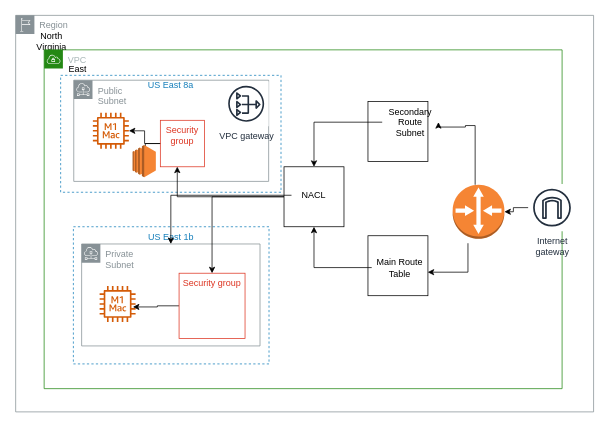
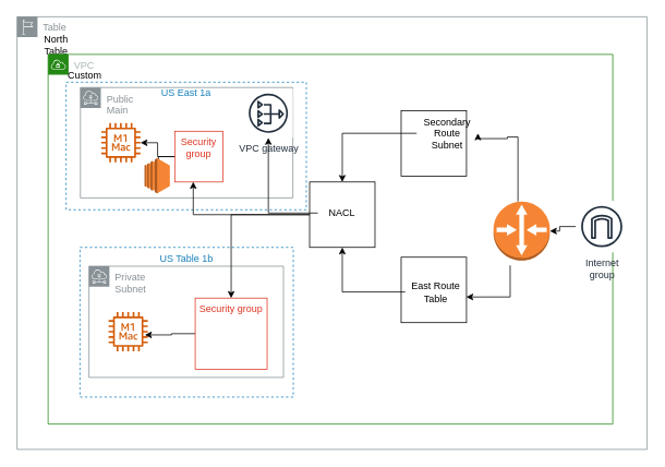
  <mxCell id="0" />
  <mxCell id="1" parent="0" />
  <mxCell id="2" value="" style="whiteSpace=wrap;html=1;aspect=fixed;" vertex="1" parent="1"><mxGeometry x="490" y="135" width="80" height="80" as="geometry" /></mxCell>
- <mxCell id="3" value="Region" style="sketch=0;outlineConnect=0;gradientColor=none;html=1;whiteSpace=wrap;fontSize=12;fontStyle=0;shape=mxgraph.aws4.group;grIcon=mxgraph.aws4.group_region;strokeColor=#879196;fillColor=none;verticalAlign=top;align=left;spacingLeft=30;fontColor=#879196;" vertex="1" parent="1"><mxGeometry x="20" y="20" width="771" height="529" as="geometry" /></mxCell>
- <mxCell id="4" value="North Virginia" style="text;html=1;strokeColor=none;fillColor=none;align=center;verticalAlign=middle;whiteSpace=wrap;rounded=0;" vertex="1" parent="1"><mxGeometry x="38" y="40" width="60" height="30" as="geometry" /></mxCell>
+ <mxCell id="3" value="Table" style="sketch=0;outlineConnect=0;gradientColor=none;html=1;whiteSpace=wrap;fontSize=12;fontStyle=0;shape=mxgraph.aws4.group;grIcon=mxgraph.aws4.group_region;strokeColor=#879196;fillColor=none;verticalAlign=top;align=left;spacingLeft=30;fontColor=#879196;" vertex="1" parent="1"><mxGeometry x="20" y="20" width="771" height="529" as="geometry" /></mxCell>
+ <mxCell id="4" value="North Table" style="text;html=1;strokeColor=none;fillColor=none;align=center;verticalAlign=middle;whiteSpace=wrap;rounded=0;" vertex="1" parent="1"><mxGeometry x="38" y="40" width="60" height="30" as="geometry" /></mxCell>
  <mxCell id="5" value="VPC" style="points=[[0,0],[0.25,0],[0.5,0],[0.75,0],[1,0],[1,0.25],[1,0.5],[1,0.75],[1,1],[0.75,1],[0.5,1],[0.25,1],[0,1],[0,0.75],[0,0.5],[0,0.25]];outlineConnect=0;gradientColor=none;html=1;whiteSpace=wrap;fontSize=12;fontStyle=0;container=1;pointerEvents=0;collapsible=0;recursiveResize=0;shape=mxgraph.aws4.group;grIcon=mxgraph.aws4.group_vpc;strokeColor=#248814;fillColor=none;verticalAlign=top;align=left;spacingLeft=30;fontColor=#AAB7B8;dashed=0;" vertex="1" parent="1"><mxGeometry x="58" y="66" width="691" height="452" as="geometry" /></mxCell>
- <mxCell id="6" value="East" style="text;html=1;strokeColor=none;fillColor=none;align=center;verticalAlign=middle;whiteSpace=wrap;overflow=hidden;" vertex="1" parent="5"><mxGeometry x="5" y="16" width="80" height="20" as="geometry" /></mxCell>
+ <mxCell id="6" value="Custom" style="text;html=1;strokeColor=none;fillColor=none;align=center;verticalAlign=middle;whiteSpace=wrap;overflow=hidden;" vertex="1" parent="5"><mxGeometry x="5" y="16" width="80" height="20" as="geometry" /></mxCell>
  <mxCell id="7" value="" style="outlineConnect=0;dashed=0;verticalLabelPosition=bottom;verticalAlign=top;align=center;html=1;shape=mxgraph.aws3.router;fillColor=#F58534;gradientColor=none;" vertex="1" parent="5"><mxGeometry x="545" y="180" width="69" height="72" as="geometry" /></mxCell>
  <mxCell id="8" value="Secondary Route Subnet" style="text;html=1;strokeColor=none;fillColor=none;align=center;verticalAlign=middle;whiteSpace=wrap;rounded=0;" vertex="1" parent="5"><mxGeometry x="451" y="42" width="75" height="109" as="geometry" /></mxCell>
  <mxCell id="9" style="edgeStyle=orthogonalEdgeStyle;rounded=0;orthogonalLoop=1;jettySize=auto;html=1;entryX=1;entryY=0.5;entryDx=0;entryDy=0;" edge="1" parent="5" source="7" target="8"><mxGeometry relative="1" as="geometry"><mxPoint x="527" y="103" as="targetPoint" /><Array as="points"><mxPoint x="575" y="101" /><mxPoint x="562" y="101" /><mxPoint x="562" y="103" /><mxPoint x="526" y="103" /></Array></mxGeometry></mxCell>
- <mxCell id="10" value="US East 8a" style="fillColor=none;strokeColor=#147EBA;dashed=1;verticalAlign=top;fontStyle=0;fontColor=#147EBA;whiteSpace=wrap;html=1;" vertex="1" parent="5"><mxGeometry x="22" y="34" width="294" height="156" as="geometry" /></mxCell>
- <mxCell id="11" value="US East 1b" style="fillColor=none;strokeColor=#147EBA;dashed=1;verticalAlign=top;fontStyle=0;fontColor=#147EBA;whiteSpace=wrap;html=1;" vertex="1" parent="5"><mxGeometry x="39" y="236" width="261" height="183" as="geometry" /></mxCell>
- <mxCell id="12" value="Public&lt;br&gt;Subnet" style="sketch=0;outlineConnect=0;gradientColor=none;html=1;whiteSpace=wrap;fontSize=12;fontStyle=0;shape=mxgraph.aws4.group;grIcon=mxgraph.aws4.group_subnet;strokeColor=#879196;fillColor=none;verticalAlign=top;align=left;spacingLeft=30;fontColor=#879196;dashed=0;" vertex="1" parent="5"><mxGeometry x="39.5" y="40.5" width="260" height="135" as="geometry" /></mxCell>
+ <mxCell id="10" value="US East 1a" style="fillColor=none;strokeColor=#147EBA;dashed=1;verticalAlign=top;fontStyle=0;fontColor=#147EBA;whiteSpace=wrap;html=1;" vertex="1" parent="5"><mxGeometry x="22" y="34" width="294" height="156" as="geometry" /></mxCell>
+ <mxCell id="11" value="US Table 1b" style="fillColor=none;strokeColor=#147EBA;dashed=1;verticalAlign=top;fontStyle=0;fontColor=#147EBA;whiteSpace=wrap;html=1;" vertex="1" parent="5"><mxGeometry x="39" y="236" width="261" height="183" as="geometry" /></mxCell>
+ <mxCell id="12" value="Public&lt;br&gt;Main" style="sketch=0;outlineConnect=0;gradientColor=none;html=1;whiteSpace=wrap;fontSize=12;fontStyle=0;shape=mxgraph.aws4.group;grIcon=mxgraph.aws4.group_subnet;strokeColor=#879196;fillColor=none;verticalAlign=top;align=left;spacingLeft=30;fontColor=#879196;dashed=0;" vertex="1" parent="5"><mxGeometry x="39.5" y="40.5" width="260" height="135" as="geometry" /></mxCell>
  <mxCell id="13" value="VPC gateway" style="sketch=0;outlineConnect=0;fontColor=#232F3E;gradientColor=none;strokeColor=#232F3E;fillColor=#ffffff;dashed=0;verticalLabelPosition=bottom;verticalAlign=top;align=center;html=1;fontSize=12;fontStyle=0;aspect=fixed;shape=mxgraph.aws4.resourceIcon;resIcon=mxgraph.aws4.nat_gateway;" vertex="1" parent="5"><mxGeometry x="239.5" y="42" width="60" height="60" as="geometry" /></mxCell>
  <mxCell id="14" style="edgeStyle=orthogonalEdgeStyle;rounded=0;orthogonalLoop=1;jettySize=auto;html=1;" edge="1" parent="5" source="16" target="18"><mxGeometry relative="1" as="geometry" /></mxCell>
  <mxCell id="15" style="edgeStyle=orthogonalEdgeStyle;rounded=0;orthogonalLoop=1;jettySize=auto;html=1;" edge="1" parent="5" source="16" target="19"><mxGeometry relative="1" as="geometry" /></mxCell>
  <mxCell id="16" value="Security group" style="fillColor=none;strokeColor=#DD3522;verticalAlign=top;fontStyle=0;fontColor=#DD3522;whiteSpace=wrap;html=1;" vertex="1" parent="5"><mxGeometry x="155" y="94" width="59" height="62" as="geometry" /></mxCell>
  <mxCell id="17" value="Private&lt;br&gt;Subnet" style="sketch=0;outlineConnect=0;gradientColor=none;html=1;whiteSpace=wrap;fontSize=12;fontStyle=0;shape=mxgraph.aws4.group;grIcon=mxgraph.aws4.group_subnet;strokeColor=#879196;fillColor=none;verticalAlign=top;align=left;spacingLeft=30;fontColor=#879196;dashed=0;" vertex="1" parent="5"><mxGeometry x="50" y="259" width="238" height="136" as="geometry" /></mxCell>
  <mxCell id="18" value="" style="sketch=0;outlineConnect=0;fontColor=#232F3E;gradientColor=none;fillColor=#D45B07;strokeColor=none;dashed=0;verticalLabelPosition=bottom;verticalAlign=top;align=center;html=1;fontSize=12;fontStyle=0;aspect=fixed;pointerEvents=1;shape=mxgraph.aws4.ec2_m1_mac_instance;" vertex="1" parent="5"><mxGeometry x="65" y="84" width="48" height="48" as="geometry" /></mxCell>
  <mxCell id="19" value="" style="outlineConnect=0;dashed=0;verticalLabelPosition=bottom;verticalAlign=top;align=center;html=1;shape=mxgraph.aws3.ec2;fillColor=#F58534;gradientColor=none;" vertex="1" parent="5"><mxGeometry x="118" y="127" width="31" height="43" as="geometry" /></mxCell>
  <mxCell id="20" value="" style="sketch=0;outlineConnect=0;fontColor=#232F3E;gradientColor=none;fillColor=#D45B07;strokeColor=none;dashed=0;verticalLabelPosition=bottom;verticalAlign=top;align=center;html=1;fontSize=12;fontStyle=0;aspect=fixed;pointerEvents=1;shape=mxgraph.aws4.ec2_m1_mac_instance;" vertex="1" parent="5"><mxGeometry x="74" y="315" width="48" height="48" as="geometry" /></mxCell>
  <mxCell id="21" style="edgeStyle=orthogonalEdgeStyle;rounded=0;orthogonalLoop=1;jettySize=auto;html=1;exitX=0;exitY=0.5;exitDx=0;exitDy=0;entryX=0.925;entryY=0.583;entryDx=0;entryDy=0;entryPerimeter=0;" edge="1" parent="5" source="22" target="20"><mxGeometry relative="1" as="geometry" /></mxCell>
  <mxCell id="22" value="Security group" style="fillColor=none;strokeColor=#DD3522;verticalAlign=top;fontStyle=0;fontColor=#DD3522;whiteSpace=wrap;html=1;" vertex="1" parent="5"><mxGeometry x="180" y="298" width="88" height="87" as="geometry" /></mxCell>
  <mxCell id="23" value="" style="edgeStyle=orthogonalEdgeStyle;rounded=0;orthogonalLoop=1;jettySize=auto;html=1;" edge="1" parent="1" source="24" target="7"><mxGeometry relative="1" as="geometry" /></mxCell>
- <mxCell id="24" value="Internet&#10;gateway" style="sketch=0;outlineConnect=0;fontColor=#232F3E;gradientColor=none;strokeColor=#232F3E;fillColor=#ffffff;dashed=0;verticalLabelPosition=bottom;verticalAlign=top;align=center;html=1;fontSize=12;fontStyle=0;aspect=fixed;shape=mxgraph.aws4.resourceIcon;resIcon=mxgraph.aws4.internet_gateway;" vertex="1" parent="1"><mxGeometry x="704" y="245" width="63" height="63" as="geometry" /></mxCell>
+ <mxCell id="24" value="Internet&#10;group" style="sketch=0;outlineConnect=0;fontColor=#232F3E;gradientColor=none;strokeColor=#232F3E;fillColor=#ffffff;dashed=0;verticalLabelPosition=bottom;verticalAlign=top;align=center;html=1;fontSize=12;fontStyle=0;aspect=fixed;shape=mxgraph.aws4.resourceIcon;resIcon=mxgraph.aws4.internet_gateway;" vertex="1" parent="1"><mxGeometry x="704" y="245" width="63" height="63" as="geometry" /></mxCell>
  <mxCell id="25" value="" style="whiteSpace=wrap;html=1;aspect=fixed;" vertex="1" parent="1"><mxGeometry x="490" y="314" width="80" height="80" as="geometry" /></mxCell>
  <mxCell id="26" style="edgeStyle=orthogonalEdgeStyle;rounded=0;orthogonalLoop=1;jettySize=auto;html=1;entryX=1.01;entryY=0.608;entryDx=0;entryDy=0;entryPerimeter=0;" edge="1" parent="1"><mxGeometry relative="1" as="geometry"><mxPoint x="623.4" y="324" as="sourcePoint" /><mxPoint x="569.7" y="362.64" as="targetPoint" /><Array as="points"><mxPoint x="623.9" y="363" /></Array></mxGeometry></mxCell>
  <mxCell id="27" style="edgeStyle=orthogonalEdgeStyle;rounded=0;orthogonalLoop=1;jettySize=auto;html=1;" edge="1" parent="1" source="28" target="31"><mxGeometry relative="1" as="geometry" /></mxCell>
- <mxCell id="28" value="Main Route Table" style="text;html=1;strokeColor=none;fillColor=none;align=center;verticalAlign=middle;whiteSpace=wrap;rounded=0;" vertex="1" parent="1"><mxGeometry x="495" y="336" width="75" height="41" as="geometry" /></mxCell>
+ <mxCell id="28" value="East Route Table" style="text;html=1;strokeColor=none;fillColor=none;align=center;verticalAlign=middle;whiteSpace=wrap;rounded=0;" vertex="1" parent="1"><mxGeometry x="495" y="336" width="75" height="41" as="geometry" /></mxCell>
  <mxCell id="29" style="edgeStyle=orthogonalEdgeStyle;rounded=0;orthogonalLoop=1;jettySize=auto;html=1;entryX=0.383;entryY=0.997;entryDx=0;entryDy=0;entryPerimeter=0;" edge="1" parent="1" source="31" target="16"><mxGeometry relative="1" as="geometry" /></mxCell>
  <mxCell id="30" style="edgeStyle=orthogonalEdgeStyle;rounded=0;orthogonalLoop=1;jettySize=auto;html=1;" edge="1" parent="1" source="31" target="22"><mxGeometry relative="1" as="geometry" /></mxCell>
  <mxCell id="31" value="" style="whiteSpace=wrap;html=1;aspect=fixed;" vertex="1" parent="1"><mxGeometry x="378" y="222" width="80" height="80" as="geometry" /></mxCell>
  <mxCell id="32" style="edgeStyle=orthogonalEdgeStyle;rounded=0;orthogonalLoop=1;jettySize=auto;html=1;entryX=0.5;entryY=0;entryDx=0;entryDy=0;" edge="1" parent="1" source="8" target="31"><mxGeometry relative="1" as="geometry" /></mxCell>
- <mxCell id="33" style="edgeStyle=orthogonalEdgeStyle;rounded=0;orthogonalLoop=1;jettySize=auto;html=1;" edge="1" parent="1" source="34" target="17"><mxGeometry relative="1" as="geometry" /></mxCell>
+ <mxCell id="33" style="edgeStyle=orthogonalEdgeStyle;rounded=0;orthogonalLoop=1;jettySize=auto;html=1;" edge="1" parent="1" source="34" target="13"><mxGeometry relative="1" as="geometry" /></mxCell>
  <mxCell id="34" value="NACL" style="text;html=1;strokeColor=none;fillColor=none;align=center;verticalAlign=middle;whiteSpace=wrap;rounded=0;" vertex="1" parent="1"><mxGeometry x="388" y="245" width="60" height="30" as="geometry" /></mxCell>
